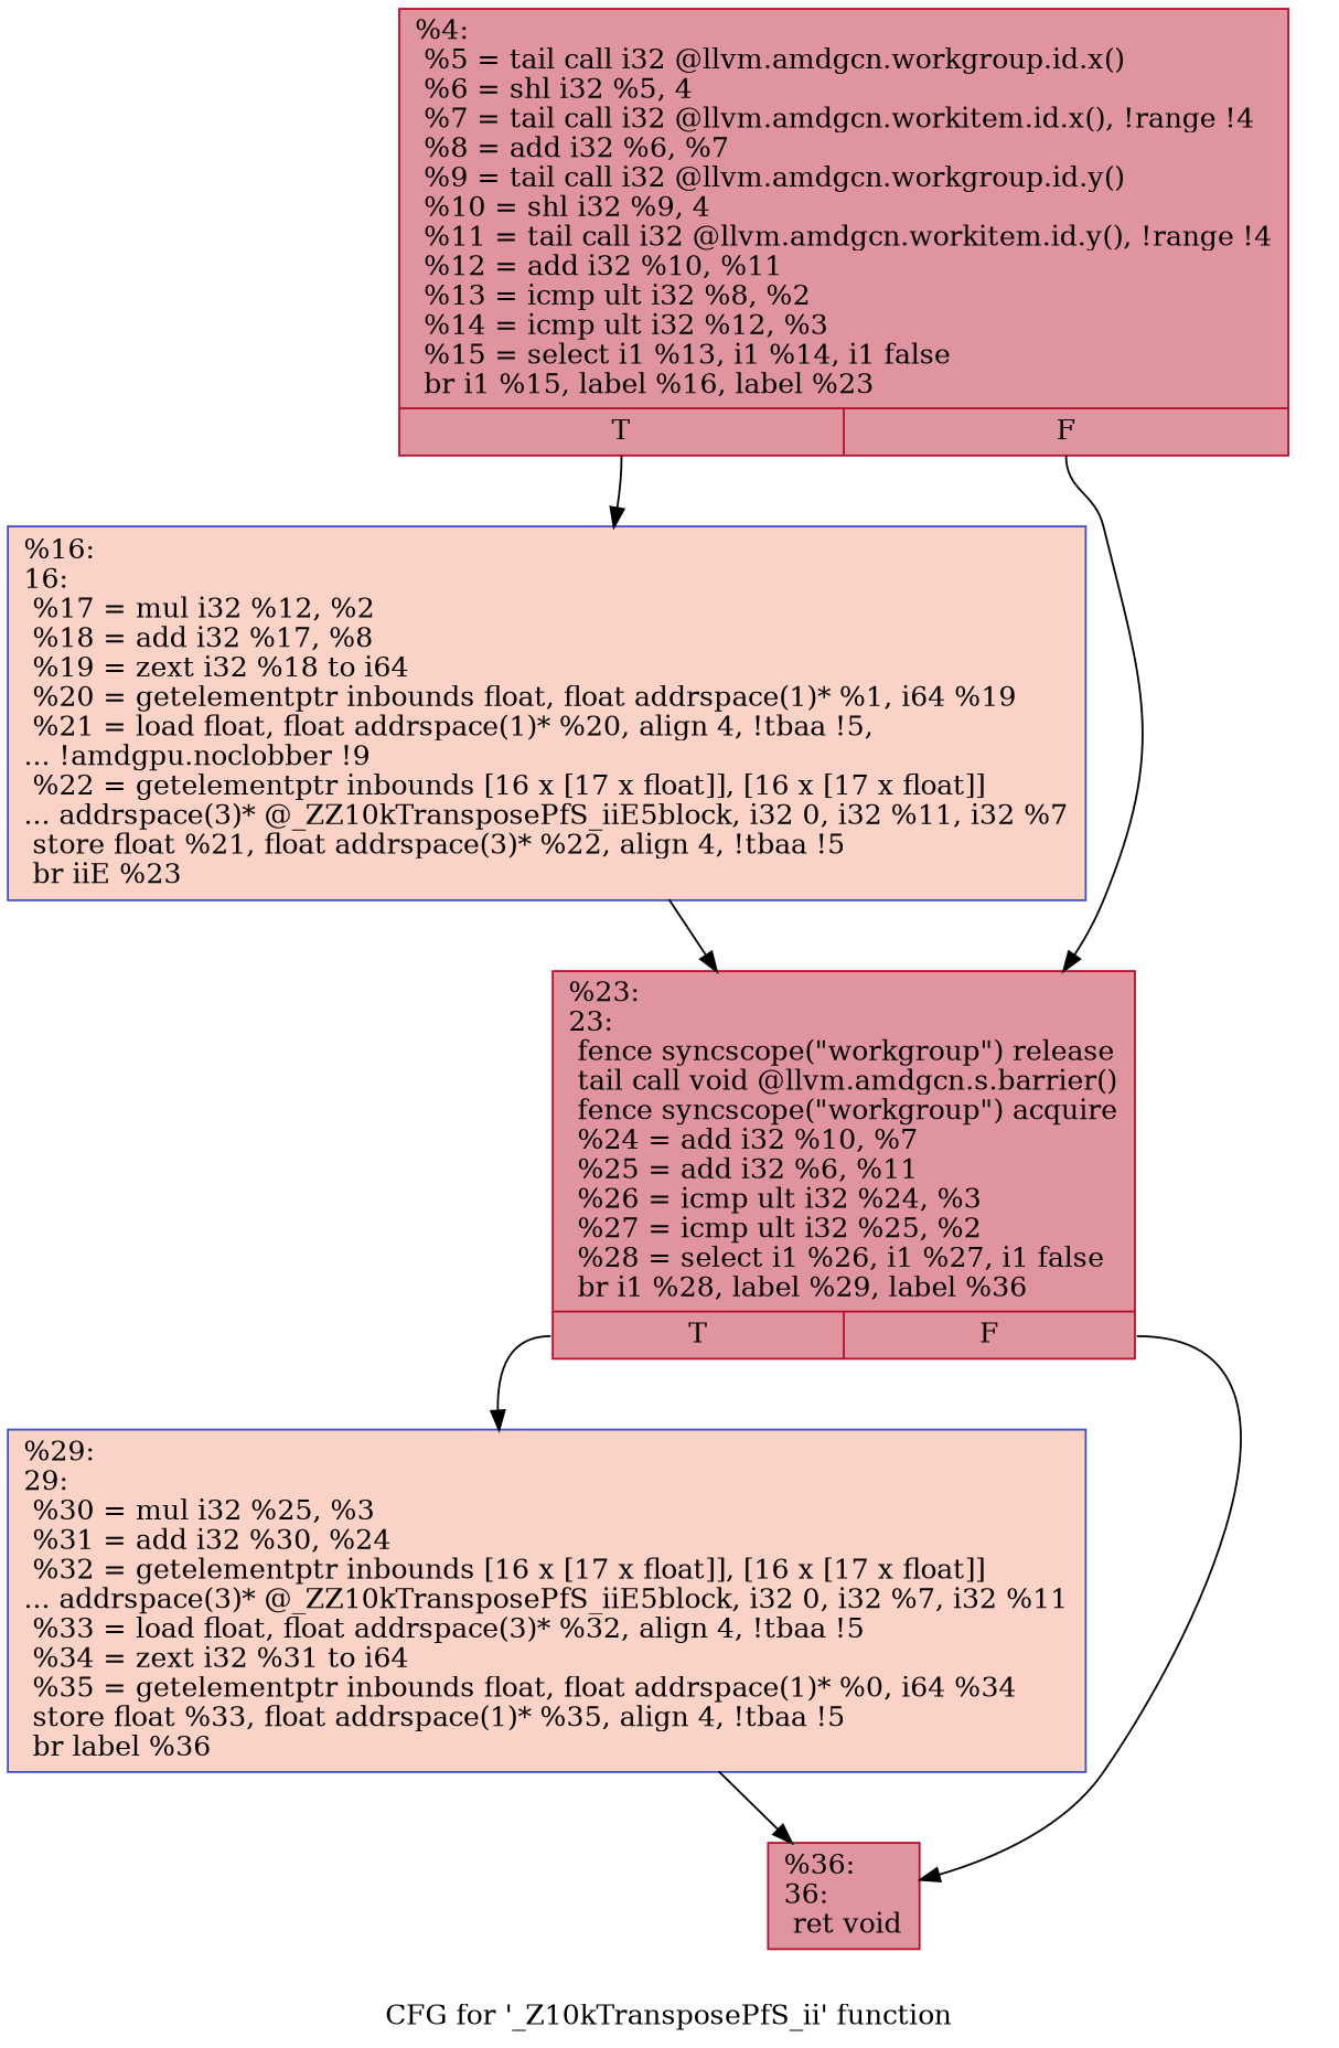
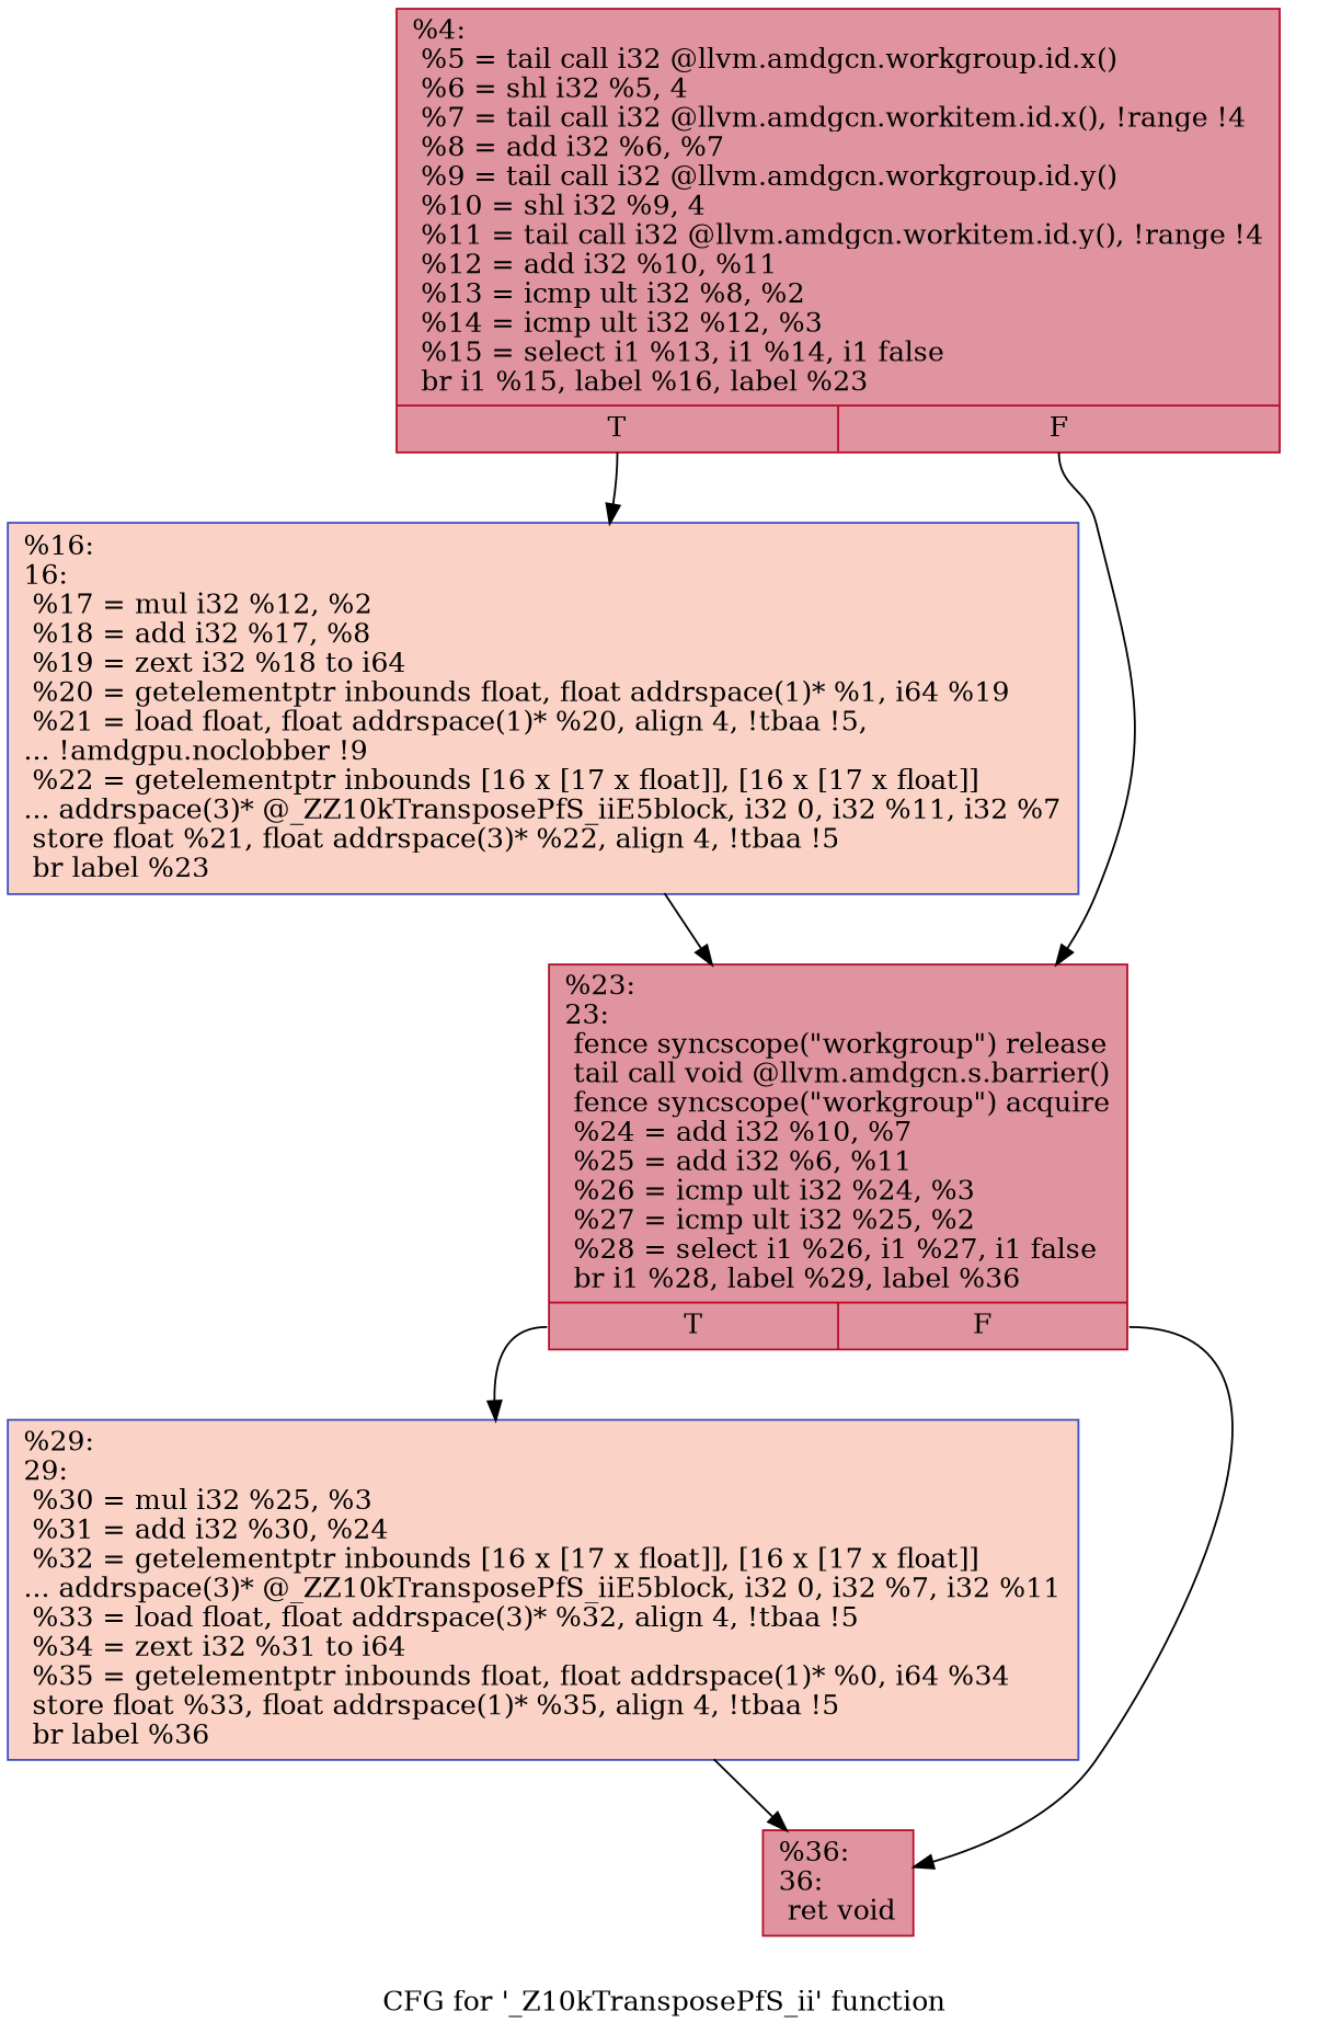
  digraph {
    label="CFG for '_Z10kTransposePfS_ii' function"
    node [color="#b70d28ff" fillcolor="#b70d2870" shape=record style=filled]
    n1 [label="{%4:\l  %5 = tail call i32 @llvm.amdgcn.workgroup.id.x()\l  %6 = shl i32 %5, 4\l  %7 = tail call i32 @llvm.amdgcn.workitem.id.x(), !range !4\l  %8 = add i32 %6, %7\l  %9 = tail call i32 @llvm.amdgcn.workgroup.id.y()\l  %10 = shl i32 %9, 4\l  %11 = tail call i32 @llvm.amdgcn.workitem.id.y(), !range !4\l  %12 = add i32 %10, %11\l  %13 = icmp ult i32 %8, %2\l  %14 = icmp ult i32 %12, %3\l  %15 = select i1 %13, i1 %14, i1 false\l  br i1 %15, label %16, label %23\l|{<s0>T|<s1>F}}"]
-   n2 [color="#3d50c3ff" fillcolor="#f59c7d70" label="{%16:\l16:                                               \l  %17 = mul i32 %12, %2\l  %18 = add i32 %17, %8\l  %19 = zext i32 %18 to i64\l  %20 = getelementptr inbounds float, float addrspace(1)* %1, i64 %19\l  %21 = load float, float addrspace(1)* %20, align 4, !tbaa !5,\l... !amdgpu.noclobber !9\l  %22 = getelementptr inbounds [16 x [17 x float]], [16 x [17 x float]]\l... addrspace(3)* @_ZZ10kTransposePfS_iiE5block, i32 0, i32 %11, i32 %7\l  store float %21, float addrspace(3)* %22, align 4, !tbaa !5\l  br iiE %23\l}"]
+   n2 [color="#3d50c3ff" fillcolor="#f59c7d70" label="{%16:\l16:                                               \l  %17 = mul i32 %12, %2\l  %18 = add i32 %17, %8\l  %19 = zext i32 %18 to i64\l  %20 = getelementptr inbounds float, float addrspace(1)* %1, i64 %19\l  %21 = load float, float addrspace(1)* %20, align 4, !tbaa !5,\l... !amdgpu.noclobber !9\l  %22 = getelementptr inbounds [16 x [17 x float]], [16 x [17 x float]]\l... addrspace(3)* @_ZZ10kTransposePfS_iiE5block, i32 0, i32 %11, i32 %7\l  store float %21, float addrspace(3)* %22, align 4, !tbaa !5\l  br label %23\l}"]
    n3 [label="{%23:\l23:                                               \l  fence syncscope(\"workgroup\") release\l  tail call void @llvm.amdgcn.s.barrier()\l  fence syncscope(\"workgroup\") acquire\l  %24 = add i32 %10, %7\l  %25 = add i32 %6, %11\l  %26 = icmp ult i32 %24, %3\l  %27 = icmp ult i32 %25, %2\l  %28 = select i1 %26, i1 %27, i1 false\l  br i1 %28, label %29, label %36\l|{<s0>T|<s1>F}}"]
    n4 [color="#3d50c3ff" fillcolor="#f59c7d70" label="{%29:\l29:                                               \l  %30 = mul i32 %25, %3\l  %31 = add i32 %30, %24\l  %32 = getelementptr inbounds [16 x [17 x float]], [16 x [17 x float]]\l... addrspace(3)* @_ZZ10kTransposePfS_iiE5block, i32 0, i32 %7, i32 %11\l  %33 = load float, float addrspace(3)* %32, align 4, !tbaa !5\l  %34 = zext i32 %31 to i64\l  %35 = getelementptr inbounds float, float addrspace(1)* %0, i64 %34\l  store float %33, float addrspace(1)* %35, align 4, !tbaa !5\l  br label %36\l}"]
    n5 [label="{%36:\l36:                                               \l  ret void\l}"]
    n1 -> n2 [tailport=s0]
    n1 -> n3 [tailport=s1]
    n2 -> n3
    n3 -> n4 [tailport=s0]
    n3 -> n5 [tailport=s1]
    n4 -> n5
  }
